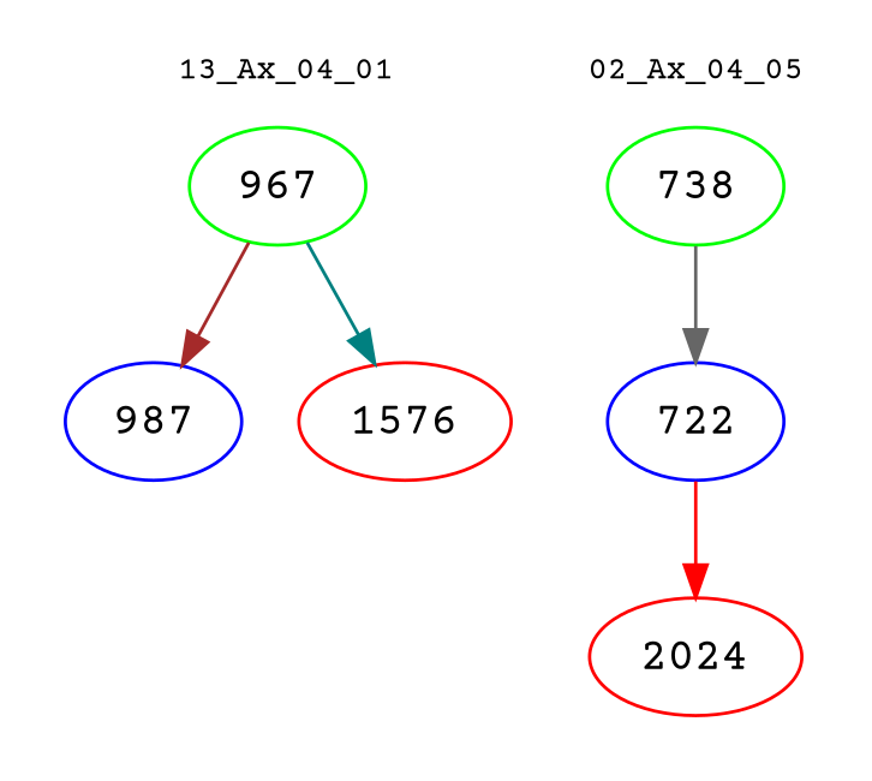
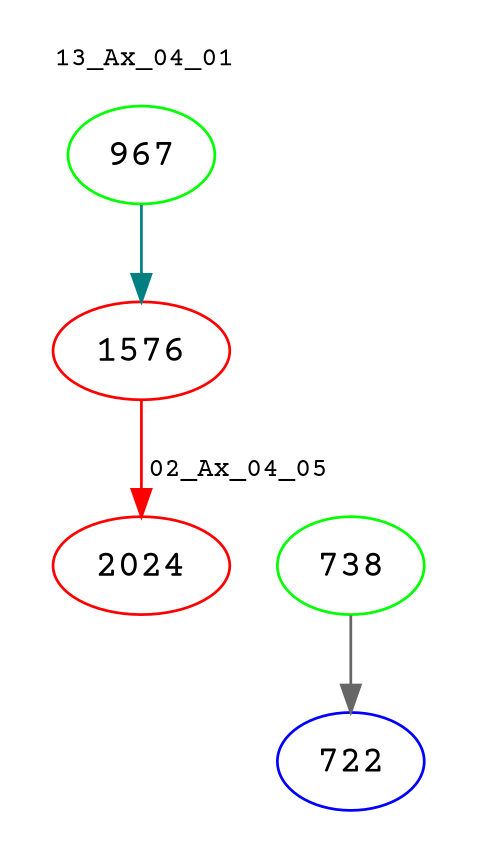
  digraph {
    fontname="Courier Prime"
    node [color=green fontname="Courier Prime"]
    edge [fontname="Courier Prime"]
    n1 [label=967]
-   n2 [color=blue label=987]
    n3 [color=red label=1576]
    n4 [label=738]
    n5 [color=blue label=722]
    n6 [color=red label=2024]
    subgraph cluster_1 {
      color=white
      fontsize=10
      label="13_Ax_04_01"
      n1
-     n2
      n3
    }
    subgraph cluster_2 {
      color=white
      fontsize=10
      label="02_Ax_04_05"
      n4
      n5
      n6
    }
-   n1 -> n2 [color=brown]
    n1 -> n3 [color=teal]
    n4 -> n5 [color=gray40]
-   n5 -> n6 [color=red]
+   n3 -> n6 [color=red]
  }
